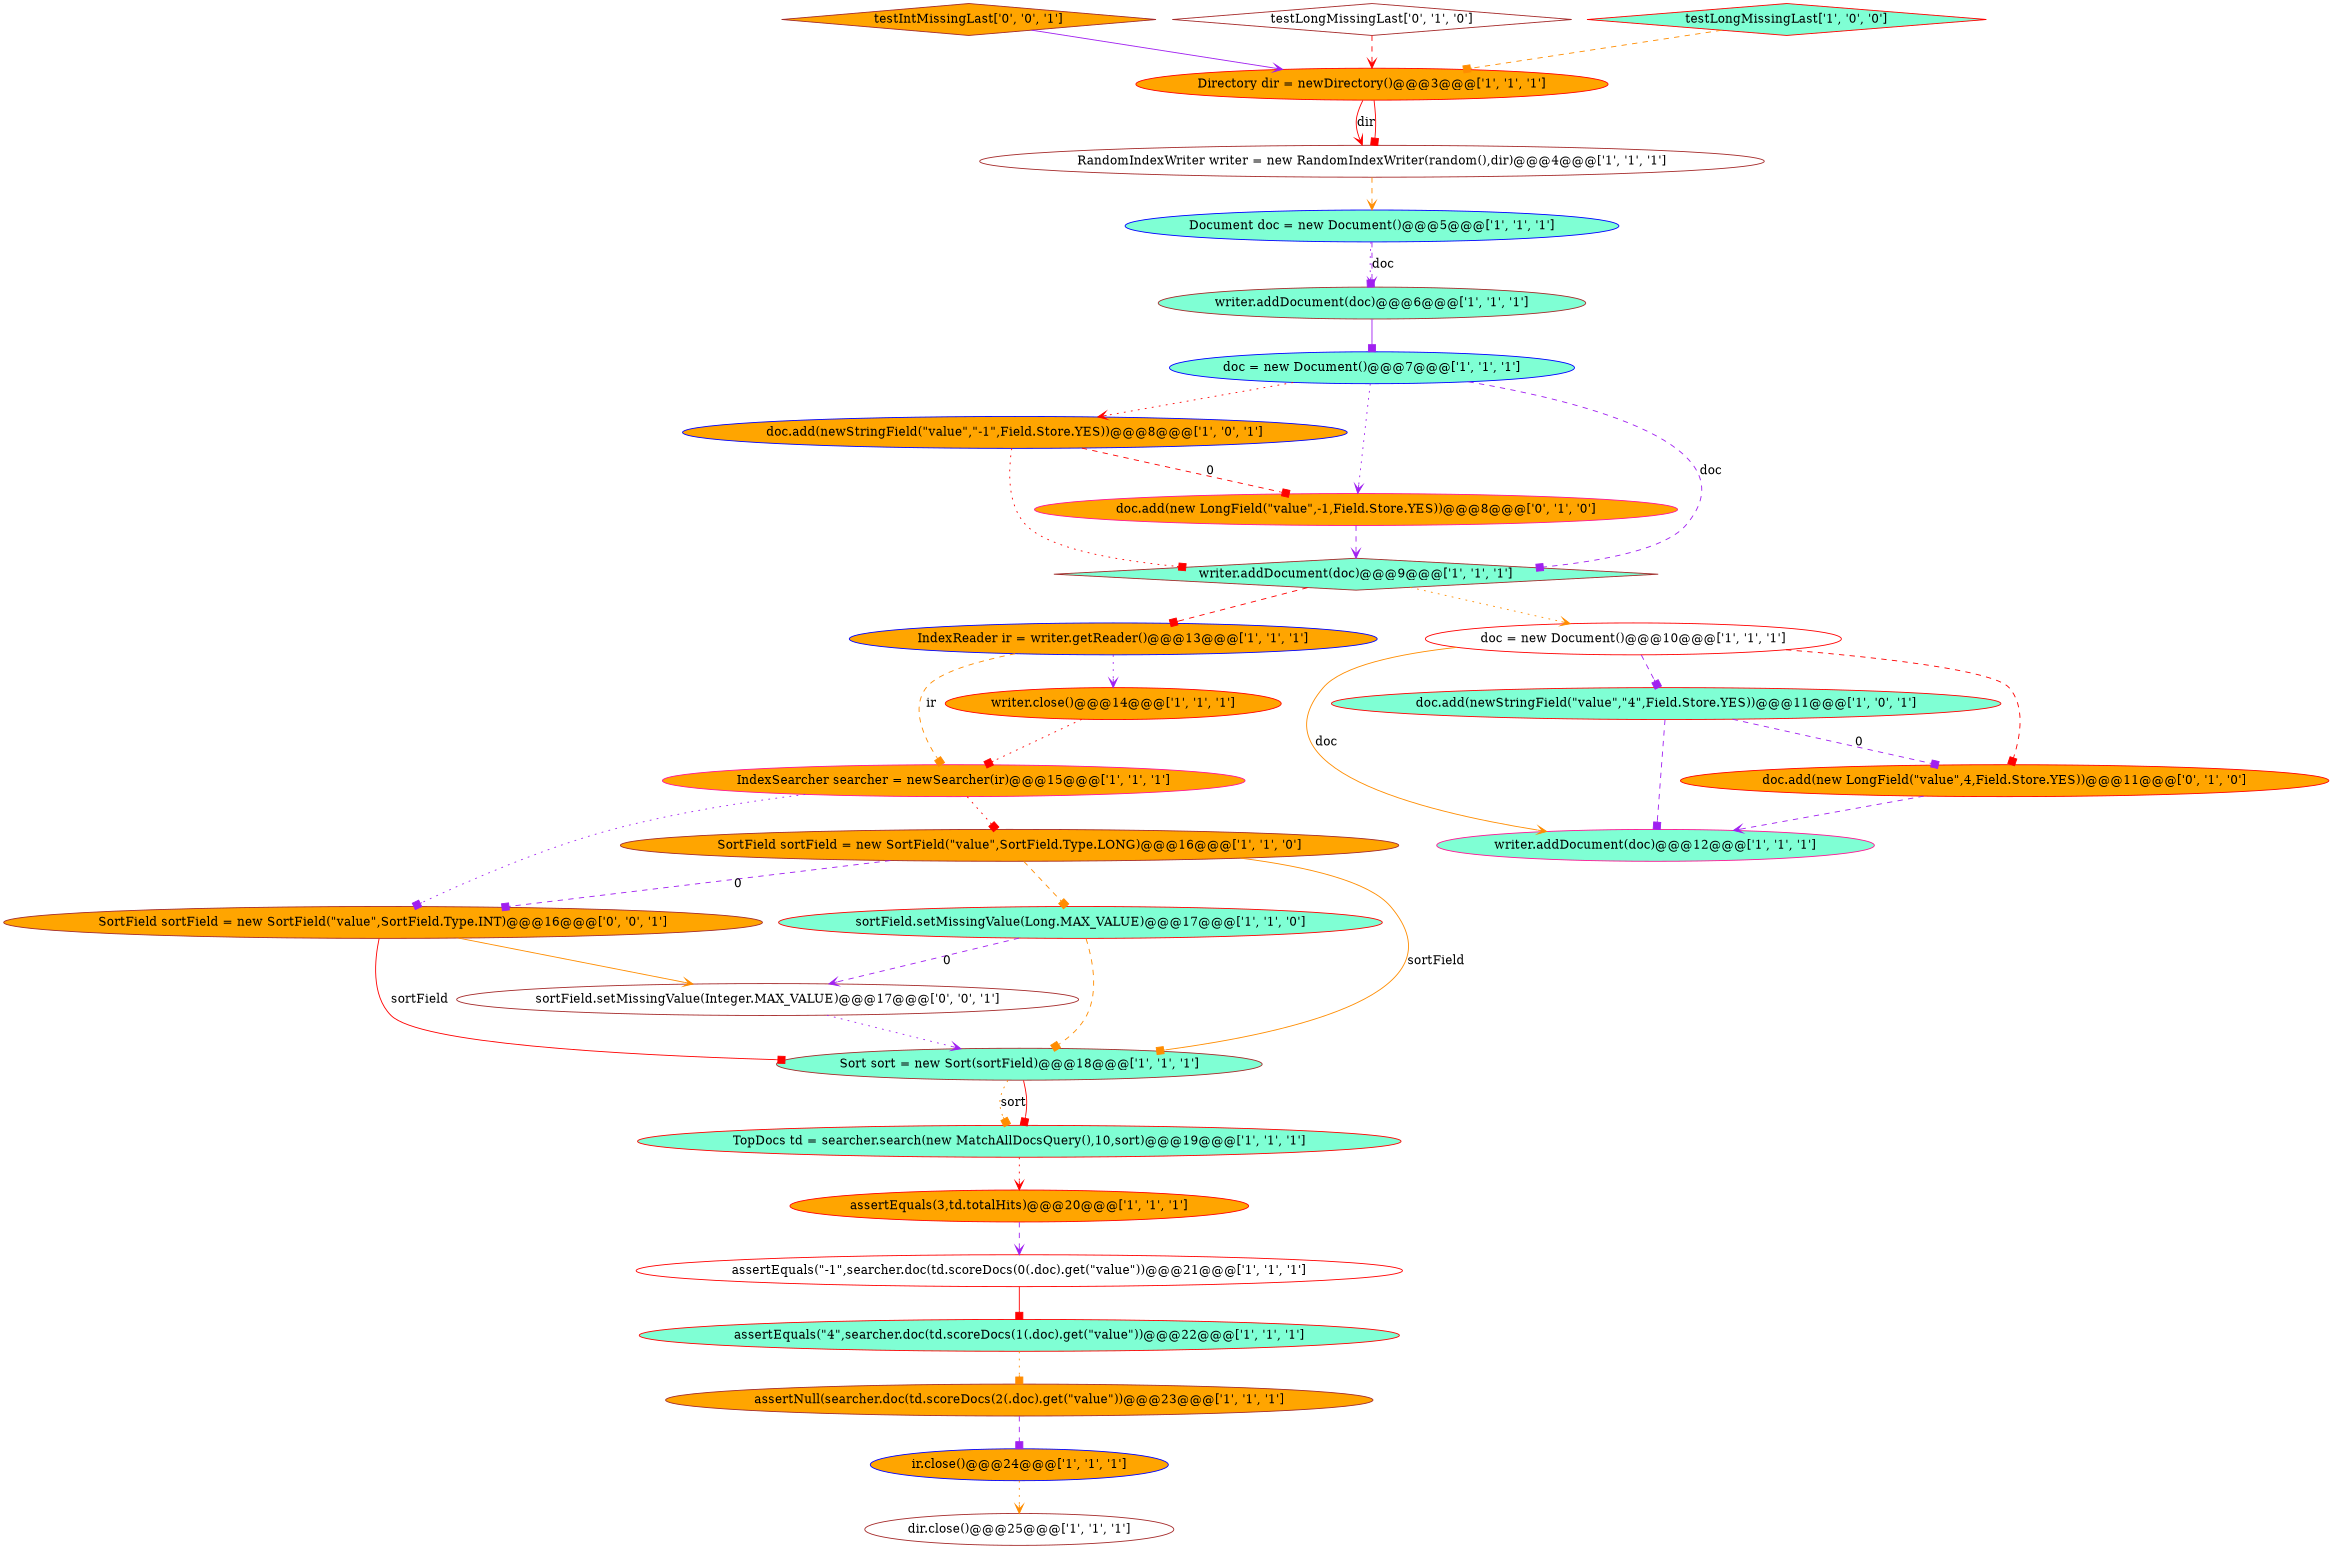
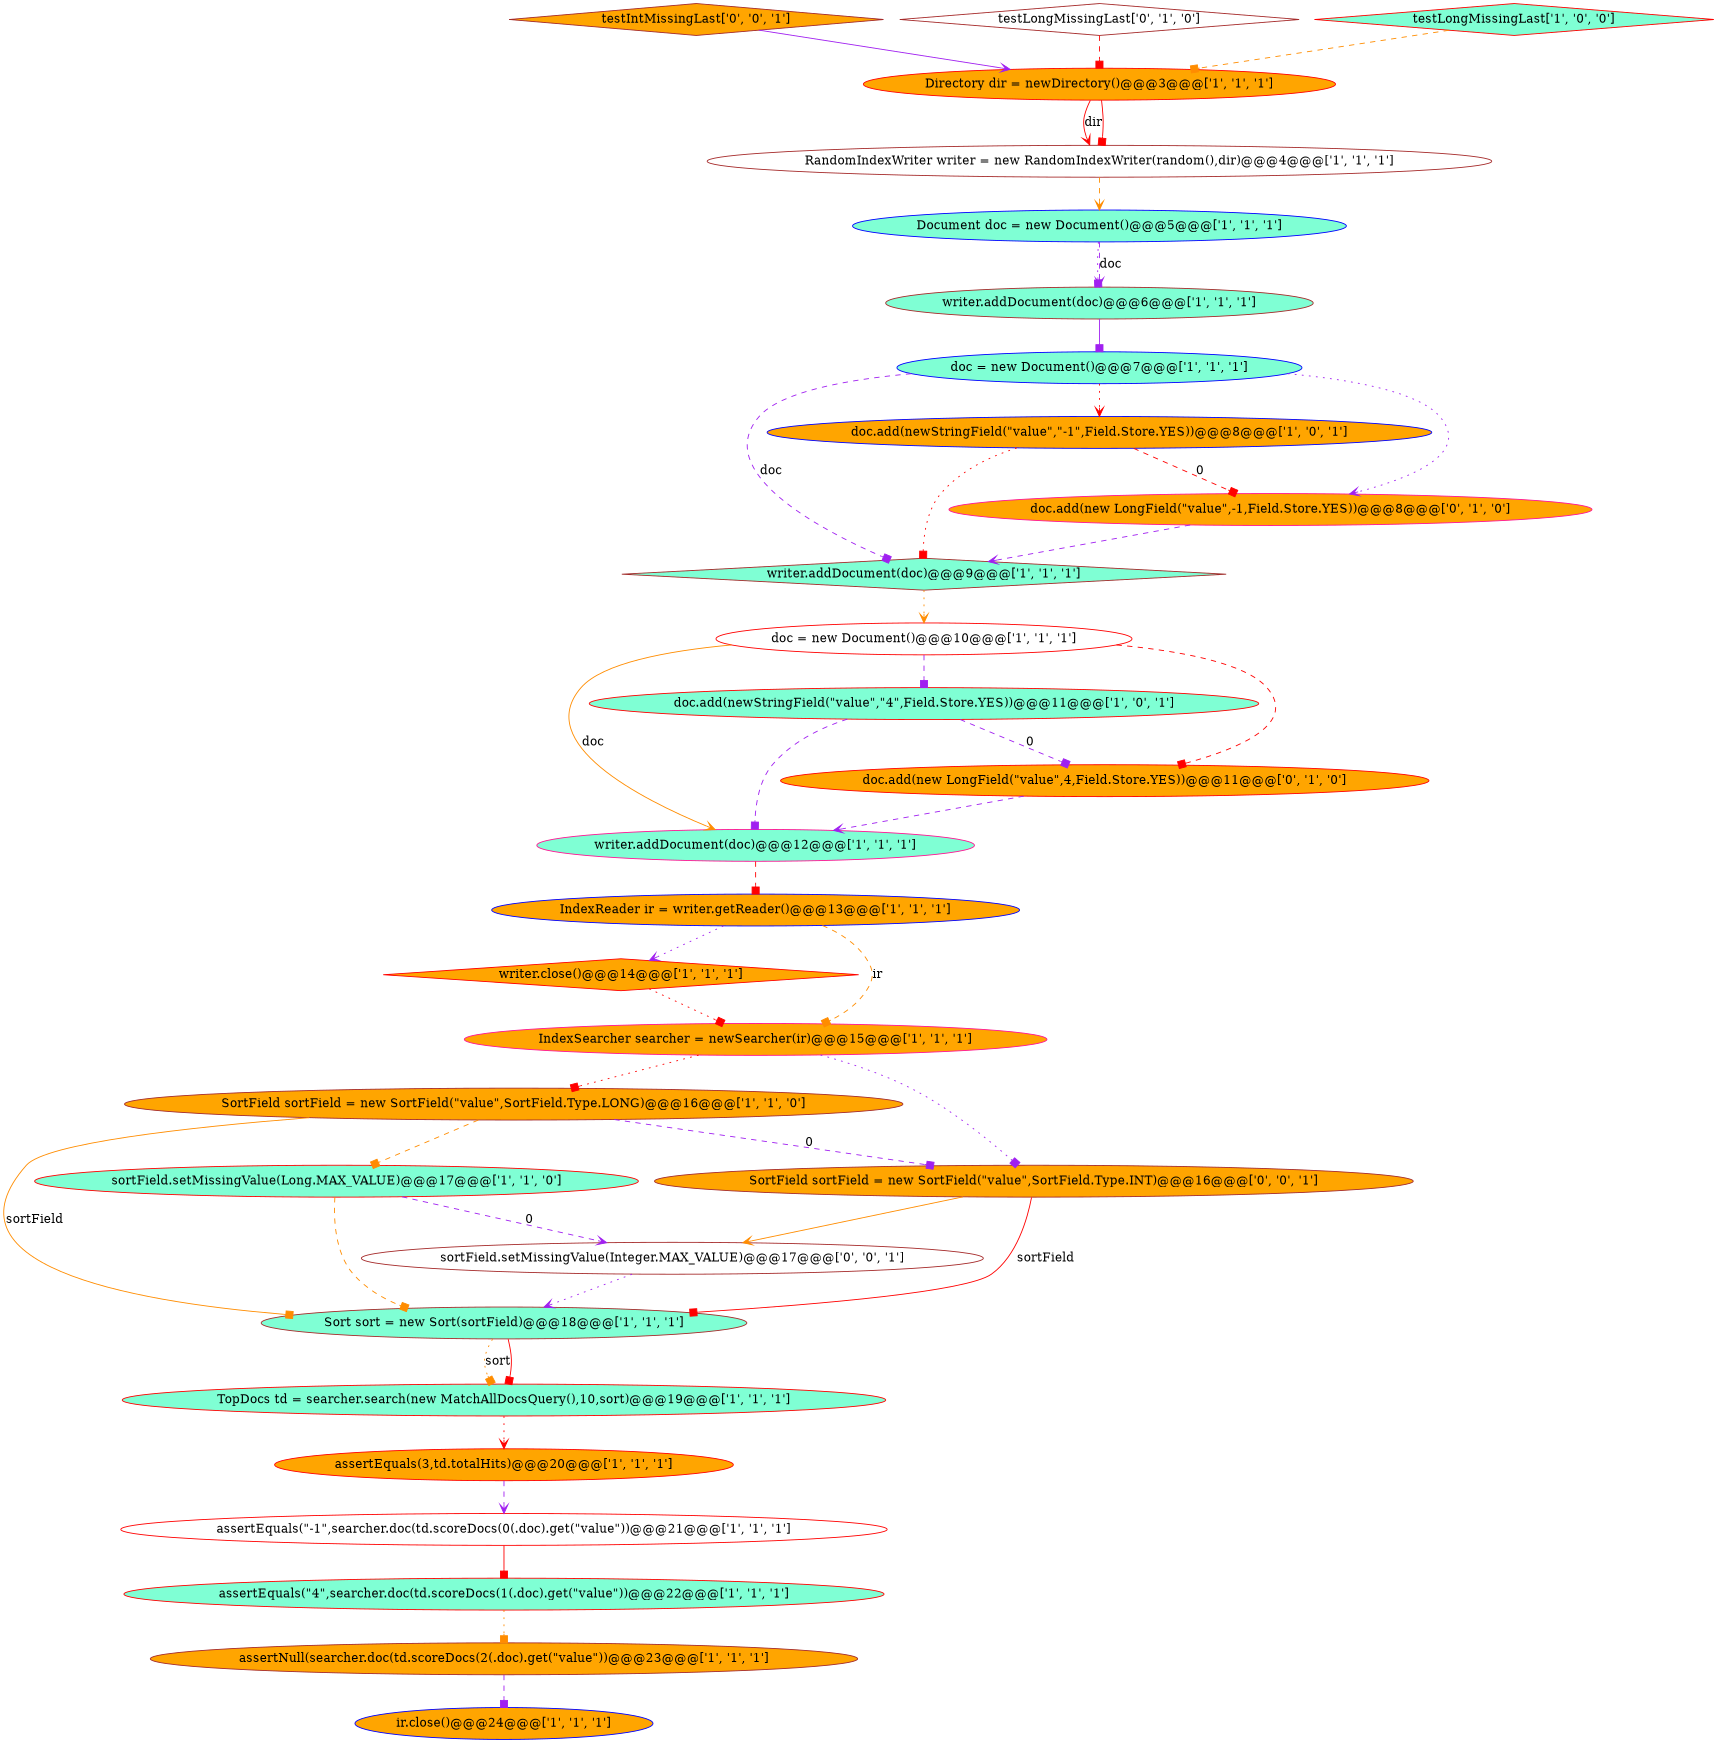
  digraph {
    node [color=brown fillcolor=orange shape=ellipse style=filled]
    edge [arrowhead=box color=purple style=dashed]
-   n1 [fillcolor=white label="dir.close()@@@25@@@['1', '1', '1']"]
-   n2 [color=red label="writer.close()@@@14@@@['1', '1', '1']"]
+   n2 [color=red label="writer.close()@@@14@@@['1', '1', '1']" shape=diamond]
    n3 [color=deeppink label="IndexSearcher searcher = newSearcher(ir)@@@15@@@['1', '1', '1']"]
    n4 [label="SortField sortField = new SortField(\"value\",SortField.Type.LONG)@@@16@@@['1', '1', '0']"]
    n5 [label="SortField sortField = new SortField(\"value\",SortField.Type.INT)@@@16@@@['0', '0', '1']"]
    n6 [color=red fillcolor=white label="assertEquals(\"-1\",searcher.doc(td.scoreDocs(0(.doc).get(\"value\"))@@@21@@@['1', '1', '1']"]
    n7 [color=red fillcolor=aquamarine label="assertEquals(\"4\",searcher.doc(td.scoreDocs(1(.doc).get(\"value\"))@@@22@@@['1', '1', '1']"]
    n8 [label="assertNull(searcher.doc(td.scoreDocs(2(.doc).get(\"value\"))@@@23@@@['1', '1', '1']"]
    n9 [color=red fillcolor=aquamarine label="TopDocs td = searcher.search(new MatchAllDocsQuery(),10,sort)@@@19@@@['1', '1', '1']"]
    n10 [color=red label="assertEquals(3,td.totalHits)@@@20@@@['1', '1', '1']"]
    n11 [color=red label="Directory dir = newDirectory()@@@3@@@['1', '1', '1']"]
    n12 [fillcolor=white label="RandomIndexWriter writer = new RandomIndexWriter(random(),dir)@@@4@@@['1', '1', '1']"]
    n13 [color=blue fillcolor=aquamarine label="Document doc = new Document()@@@5@@@['1', '1', '1']"]
    n14 [color=blue label="ir.close()@@@24@@@['1', '1', '1']"]
    n15 [fillcolor=aquamarine label="Sort sort = new Sort(sortField)@@@18@@@['1', '1', '1']"]
    n16 [color=red fillcolor=aquamarine label="sortField.setMissingValue(Long.MAX_VALUE)@@@17@@@['1', '1', '0']"]
    n17 [fillcolor=white label="sortField.setMissingValue(Integer.MAX_VALUE)@@@17@@@['0', '0', '1']"]
    n18 [color=blue label="doc.add(newStringField(\"value\",\"-1\",Field.Store.YES))@@@8@@@['1', '0', '1']"]
    n19 [fillcolor=aquamarine label="writer.addDocument(doc)@@@9@@@['1', '1', '1']" shape=diamond]
    n20 [color=deeppink label="doc.add(new LongField(\"value\",-1,Field.Store.YES))@@@8@@@['0', '1', '0']"]
    n21 [color=red fillcolor=white label="doc = new Document()@@@10@@@['1', '1', '1']"]
    n22 [color=red fillcolor=aquamarine label="doc.add(newStringField(\"value\",\"4\",Field.Store.YES))@@@11@@@['1', '0', '1']"]
    n23 [color=deeppink fillcolor=aquamarine label="writer.addDocument(doc)@@@12@@@['1', '1', '1']"]
    n24 [color=red label="doc.add(new LongField(\"value\",4,Field.Store.YES))@@@11@@@['0', '1', '0']"]
    n25 [color=blue label="IndexReader ir = writer.getReader()@@@13@@@['1', '1', '1']"]
    n26 [color=blue fillcolor=aquamarine label="doc = new Document()@@@7@@@['1', '1', '1']"]
    n27 [label="testIntMissingLast['0', '0', '1']" shape=diamond]
    n28 [fillcolor=aquamarine label="writer.addDocument(doc)@@@6@@@['1', '1', '1']"]
    n29 [fillcolor=white label="testLongMissingLast['0', '1', '0']" shape=diamond]
    n30 [color=red fillcolor=aquamarine label="testLongMissingLast['1', '0', '0']" shape=diamond]
    n2 -> n3 [color=red style=dotted]
    n3 -> n4 [color=red style=dotted]
    n3 -> n5 [style=dotted]
    n4 -> n5 [label=0]
    n4 -> n15 [color=darkorange label=sortField style=solid]
    n4 -> n16 [color=darkorange]
    n5 -> n15 [color=red label=sortField style=solid]
    n5 -> n17 [arrowhead=vee color=darkorange style=solid]
    n6 -> n7 [color=red style=solid]
    n7 -> n8 [color=darkorange style=dotted]
    n8 -> n14
    n9 -> n10 [arrowhead=vee color=red style=dotted]
    n10 -> n6 [arrowhead=vee]
    n11 -> n12 [arrowhead=vee color=red label=dir style=solid]
    n11 -> n12 [color=red style=solid]
    n12 -> n13 [arrowhead=vee color=darkorange]
    n13 -> n28 [style=dotted]
    n13 -> n28 [arrowhead=vee label=doc]
-   n14 -> n1 [arrowhead=vee color=darkorange style=dotted]
    n15 -> n9 [color=darkorange label=sort style=dotted]
    n15 -> n9 [color=red style=solid]
    n16 -> n15 [color=darkorange]
    n16 -> n17 [arrowhead=vee label=0]
    n17 -> n15 [arrowhead=vee style=dotted]
    n18 -> n19 [color=red style=dotted]
    n18 -> n20 [color=red label=0]
    n19 -> n21 [arrowhead=vee color=darkorange style=dotted]
    n20 -> n19 [arrowhead=vee]
    n21 -> n22
    n21 -> n23 [arrowhead=vee color=darkorange label=doc style=solid]
    n21 -> n24 [color=red]
    n22 -> n23
    n22 -> n24 [label=0]
-   n19 -> n25 [color=red]
+   n23 -> n25 [color=red]
    n24 -> n23 [arrowhead=vee]
    n25 -> n2 [arrowhead=vee style=dotted]
    n25 -> n3 [color=darkorange label=ir]
    n26 -> n18 [arrowhead=vee color=red style=dotted]
    n26 -> n19 [label=doc]
    n26 -> n20 [arrowhead=vee style=dotted]
    n27 -> n11 [arrowhead=vee style=solid]
    n28 -> n26 [style=solid]
-   n29 -> n11 [arrowhead=vee color=red]
+   n29 -> n11 [color=red]
    n30 -> n11 [color=darkorange]
  }
